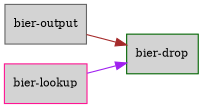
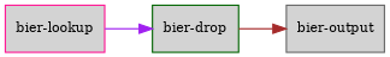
  digraph {
    fontname="DejaVu Serif"
    rankdir=LR
    node [fillcolor=lightgray fontcolor=black fontname="DejaVu Serif" fontsize=10 shape=box style=filled]
    edge [fontname="DejaVu Serif" fontsize=8]
    "bier-output" [color=gray40]
    "bier-drop" [color=darkgreen]
    "bier-lookup" [color=deeppink]
-   "bier-output" -> "bier-drop" [color=brown]
+   "bier-drop" -> "bier-output" [color=brown]
    "bier-lookup" -> "bier-drop" [color=purple]
  }
